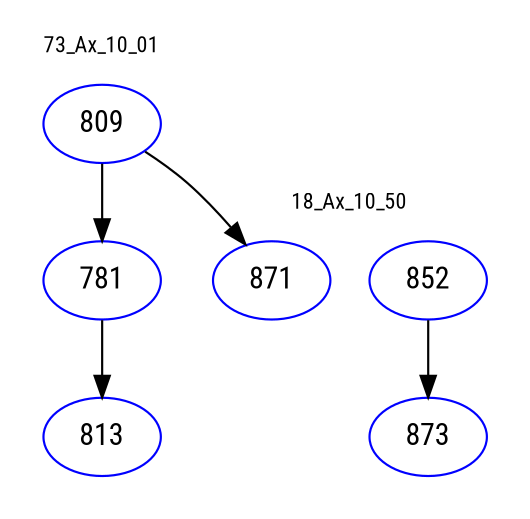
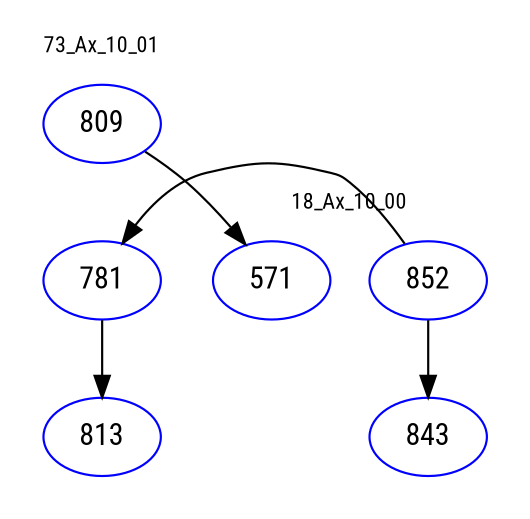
  digraph {
    fontname="Roboto Condensed"
    node [color=blue fontname="Roboto Condensed"]
    edge [color=black fontname="Roboto Condensed"]
    n1 [label=809]
    n2 [label=781]
    n3 [label=813]
    n4 [label=852]
-   n5 [label=873]
-   n6 [label=871]
+   n5 [label=843]
+   n6 [label=571]
    subgraph cluster_1 {
      color=white
      fontsize=10
      label="73_Ax_10_01"
      n1
      n2
      n3
    }
    subgraph cluster_2 {
      color=white
      fontsize=10
-     label="18_Ax_10_50"
+     label="18_Ax_10_00"
      n4
      n5
      n6
    }
-   n1 -> n2
+   n4 -> n2
    n1 -> n6
    n2 -> n3
    n4 -> n5
  }
